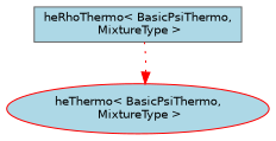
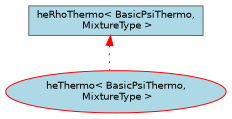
  digraph {
    node [fillcolor=lightblue fontname=Helvetica fontsize=10 style=filled]
    n1 [color=gray40 fontcolor=black height=0.2 label="heRhoThermo\< BasicPsiThermo,\l MixtureType \>" shape=box width=0.4]
    n2 [color=red height=0.2 label="heThermo\< BasicPsiThermo,\l MixtureType \>" shape=ellipse width=0.4]
-   n2 -> n1 [color=red dir=back fontname=Helvetica fontsize=10 labelfontname=Helvetica labelfontsize=10 style=dotted]
+   n1 -> n2 [color=red dir=back fontname=Helvetica fontsize=10 labelfontname=Helvetica labelfontsize=10 style=dotted]
  }
